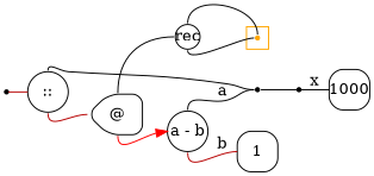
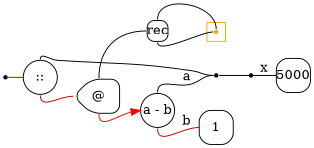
  digraph {
    labeldistance=0
    nodesep=.175
    rankdir=LR
    ranksep=.175
    node [color="#000000" fixedsize=true orientation=90 shape=point style=rounded]
    edge [arrowhead=none arrowtail=none headport=w tailport=s]
    ndcluster_nd72 [color=orange style=""]
    nd1 [color="" orientation="" style=""]
    n3 [label="::" shape=circle orientation=""]
    n4 [label="@" shape=house]
    n5 [label=" " color=""]
-   n6 [height=.3 label=rec shape=circle width=.3 orientation=""]
-   n7 [label=1000 shape=square]
+   n6 [height=.3 label=rec shape=square width=.3 orientation=""]
+   n7 [label=5000 shape=square]
    n8 [label="a - b" shape=circle orientation=""]
    n9 [label=" " color=""]
    n10 [label=1 shape=square]
    subgraph cluster_1 {
      color=orange
      style=fill
      ndcluster_nd72
    }
    nd1 -> n3 [color="#b70000" tailport=e]
    n3 -> n4 [color="#b70000"]
    n3 -> n5 [tailport=n]
    n4 -> n6 [tailport=n]
    n4 -> n8 [arrowhead=normal color=red]
    n5 -> n9 [tailport=e]
    n6 -> ndcluster_nd72 [dir=back headport=n tailport=n]
    n6 -> ndcluster_nd72
    n8 -> n5 [label=a tailport=n]
    n8 -> n10 [color="#b70000" label=b]
    n9 -> n7 [label=x tailport=e]
  }
